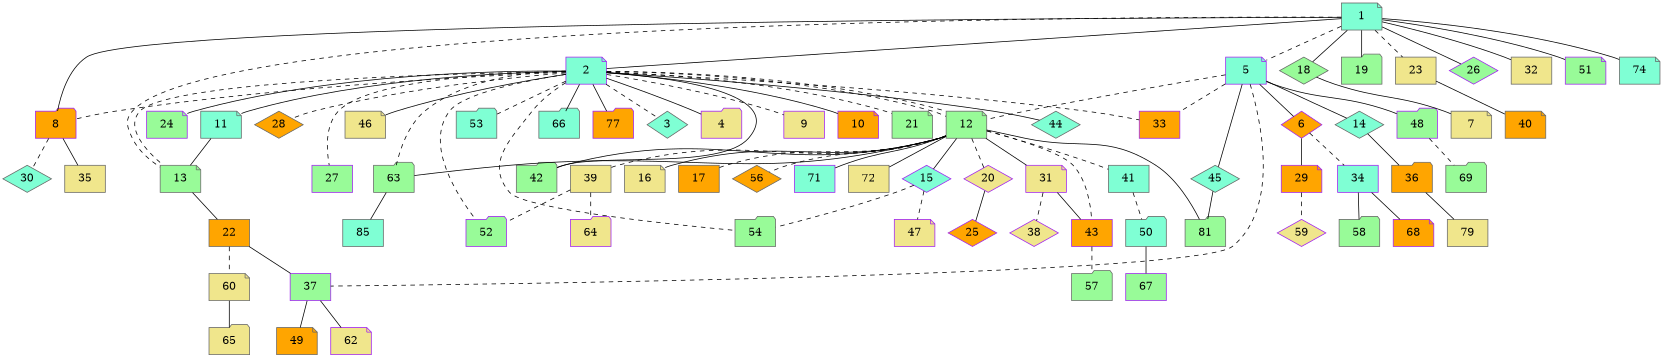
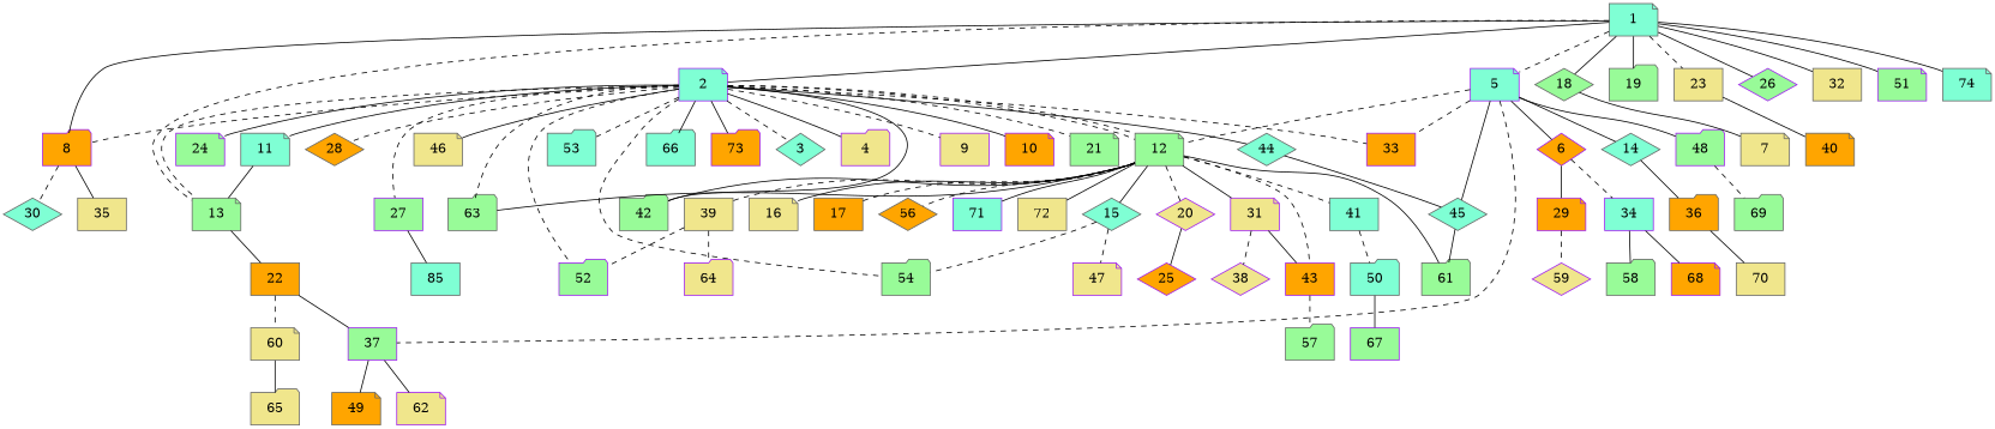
  graph {
    node [color=gray40 fillcolor=palegreen shape=note style=filled]
    edge [style=solid]
    1 [fillcolor=aquamarine]
    2 [color=purple fillcolor=aquamarine]
    5 [color=purple fillcolor=aquamarine]
    8 [color=purple fillcolor=orange shape=folder]
    13
    18 [shape=diamond]
    19 [shape=folder]
    23 [fillcolor=khaki shape=box]
    26 [color=purple shape=diamond]
    32 [fillcolor=khaki shape=box]
    51 [color=purple]
    74 [fillcolor=aquamarine]
    3 [fillcolor=aquamarine shape=diamond]
    4 [color=purple fillcolor=khaki shape=folder]
    9 [color=purple fillcolor=khaki shape=box]
    10 [color=purple fillcolor=orange]
    11 [fillcolor=aquamarine]
    12
    21
    24 [color=purple]
    27 [color=purple shape=box]
    28 [fillcolor=orange shape=diamond]
    33 [color=purple fillcolor=orange shape=box]
    42 [shape=folder]
    44 [fillcolor=aquamarine shape=diamond]
    46 [fillcolor=khaki]
    52 [color=purple shape=folder]
    53 [fillcolor=aquamarine shape=folder]
    54 [shape=folder]
    63 [shape=folder]
    66 [fillcolor=aquamarine shape=folder]
-   73 [color=purple fillcolor=orange shape=folder label=77]
+   73 [color=purple fillcolor=orange shape=folder]
    6 [color=purple fillcolor=orange shape=diamond]
    14 [fillcolor=aquamarine shape=diamond]
    37 [color=purple shape=box]
    48 [color=purple shape=folder]
    45 [fillcolor=aquamarine shape=diamond]
    30 [fillcolor=aquamarine shape=diamond]
    35 [fillcolor=khaki shape=box]
    22 [fillcolor=orange shape=box]
    7 [fillcolor=khaki]
    40 [fillcolor=orange]
-   61 [shape=folder label=81]
-   15 [color=purple fillcolor=aquamarine shape=diamond]
+   61 [shape=folder]
+   15 [fillcolor=aquamarine shape=diamond]
    16 [fillcolor=khaki]
    17 [fillcolor=orange shape=box]
    20 [color=purple fillcolor=khaki shape=diamond]
    31 [color=purple fillcolor=khaki]
    39 [fillcolor=khaki shape=box]
    41 [fillcolor=aquamarine shape=box]
    43 [color=purple fillcolor=orange shape=box]
    56 [fillcolor=orange shape=diamond]
    71 [color=purple fillcolor=aquamarine shape=box]
    72 [fillcolor=khaki shape=box]
    n55 [fillcolor=aquamarine label=85 shape=box]
    29 [color=purple fillcolor=orange]
    34 [color=purple fillcolor=aquamarine shape=box]
    36 [fillcolor=orange shape=folder]
    49 [fillcolor=orange]
    62 [color=purple fillcolor=khaki]
    69 [shape=folder]
    59 [color=purple fillcolor=khaki shape=diamond]
    58 [shape=folder]
    68 [color=purple fillcolor=orange]
    47 [color=purple fillcolor=khaki]
    25 [color=purple fillcolor=orange shape=diamond]
    38 [color=purple fillcolor=khaki shape=diamond]
    64 [color=purple fillcolor=khaki shape=folder]
    50 [fillcolor=aquamarine shape=folder]
    57 [shape=folder]
    60 [fillcolor=khaki]
-   70 [fillcolor=khaki shape=box label=79]
+   70 [fillcolor=khaki shape=box]
    65 [fillcolor=khaki shape=folder]
    67 [color=purple shape=box]
    1 -- 2
    1 -- 5 [style=dashed]
    1 -- 8
    1 -- 13 [style=dashed]
    1 -- 18
    1 -- 19
    1 -- 23 [style=dashed]
    1 -- 26
    1 -- 32
    1 -- 51
    1 -- 74
    2 -- 8 [style=dashed]
    2 -- 13 [style=dashed]
    2 -- 3 [style=dashed]
    2 -- 4
    2 -- 9 [style=dashed]
    2 -- 10
    2 -- 11
    2 -- 12 [style=dashed]
    2 -- 12 [style=dashed]
    2 -- 21 [style=dashed]
    2 -- 24
    2 -- 27 [style=dashed]
    2 -- 28 [style=dashed]
    2 -- 33 [style=dashed]
    2 -- 42
    2 -- 44
    2 -- 46
    2 -- 52 [style=dashed]
    2 -- 53 [style=dashed]
    2 -- 54 [style=dashed]
    2 -- 63 [style=dashed]
    2 -- 66
    2 -- 73
    5 -- 12 [style=dashed]
    5 -- 33 [style=dashed]
    5 -- 6
    5 -- 14
    5 -- 37 [style=dashed]
    5 -- 48
    5 -- 45
    8 -- 30 [style=dashed]
    8 -- 35
    13 -- 22
    18 -- 7
    23 -- 40
    11 -- 13
    12 -- 42
    12 -- 63
    12 -- 61
    12 -- 15
    12 -- 16
    12 -- 17 [style=dashed]
    12 -- 20 [style=dashed]
    12 -- 31
    12 -- 39 [style=dashed]
    12 -- 41 [style=dashed]
    12 -- 43 [style=dashed]
    12 -- 56 [style=dashed]
    12 -- 71
    12 -- 72
-   63 -- n55
+   27 -- n55
+   44 -- 45
    6 -- 29
    6 -- 34 [style=dashed]
    14 -- 36
    37 -- 49
    37 -- 62
    48 -- 69 [style=dashed]
    45 -- 61
    22 -- 37
    22 -- 60 [style=dashed]
    15 -- 54 [style=dashed]
    15 -- 47 [style=dashed]
    20 -- 25
    31 -- 43
    31 -- 38 [style=dashed]
    39 -- 52 [style=dashed]
    39 -- 64 [style=dashed]
    41 -- 50 [style=dashed]
    43 -- 57 [style=dashed]
    29 -- 59 [style=dashed]
    34 -- 58
    34 -- 68
    36 -- 70
    50 -- 67
    60 -- 65
  }
